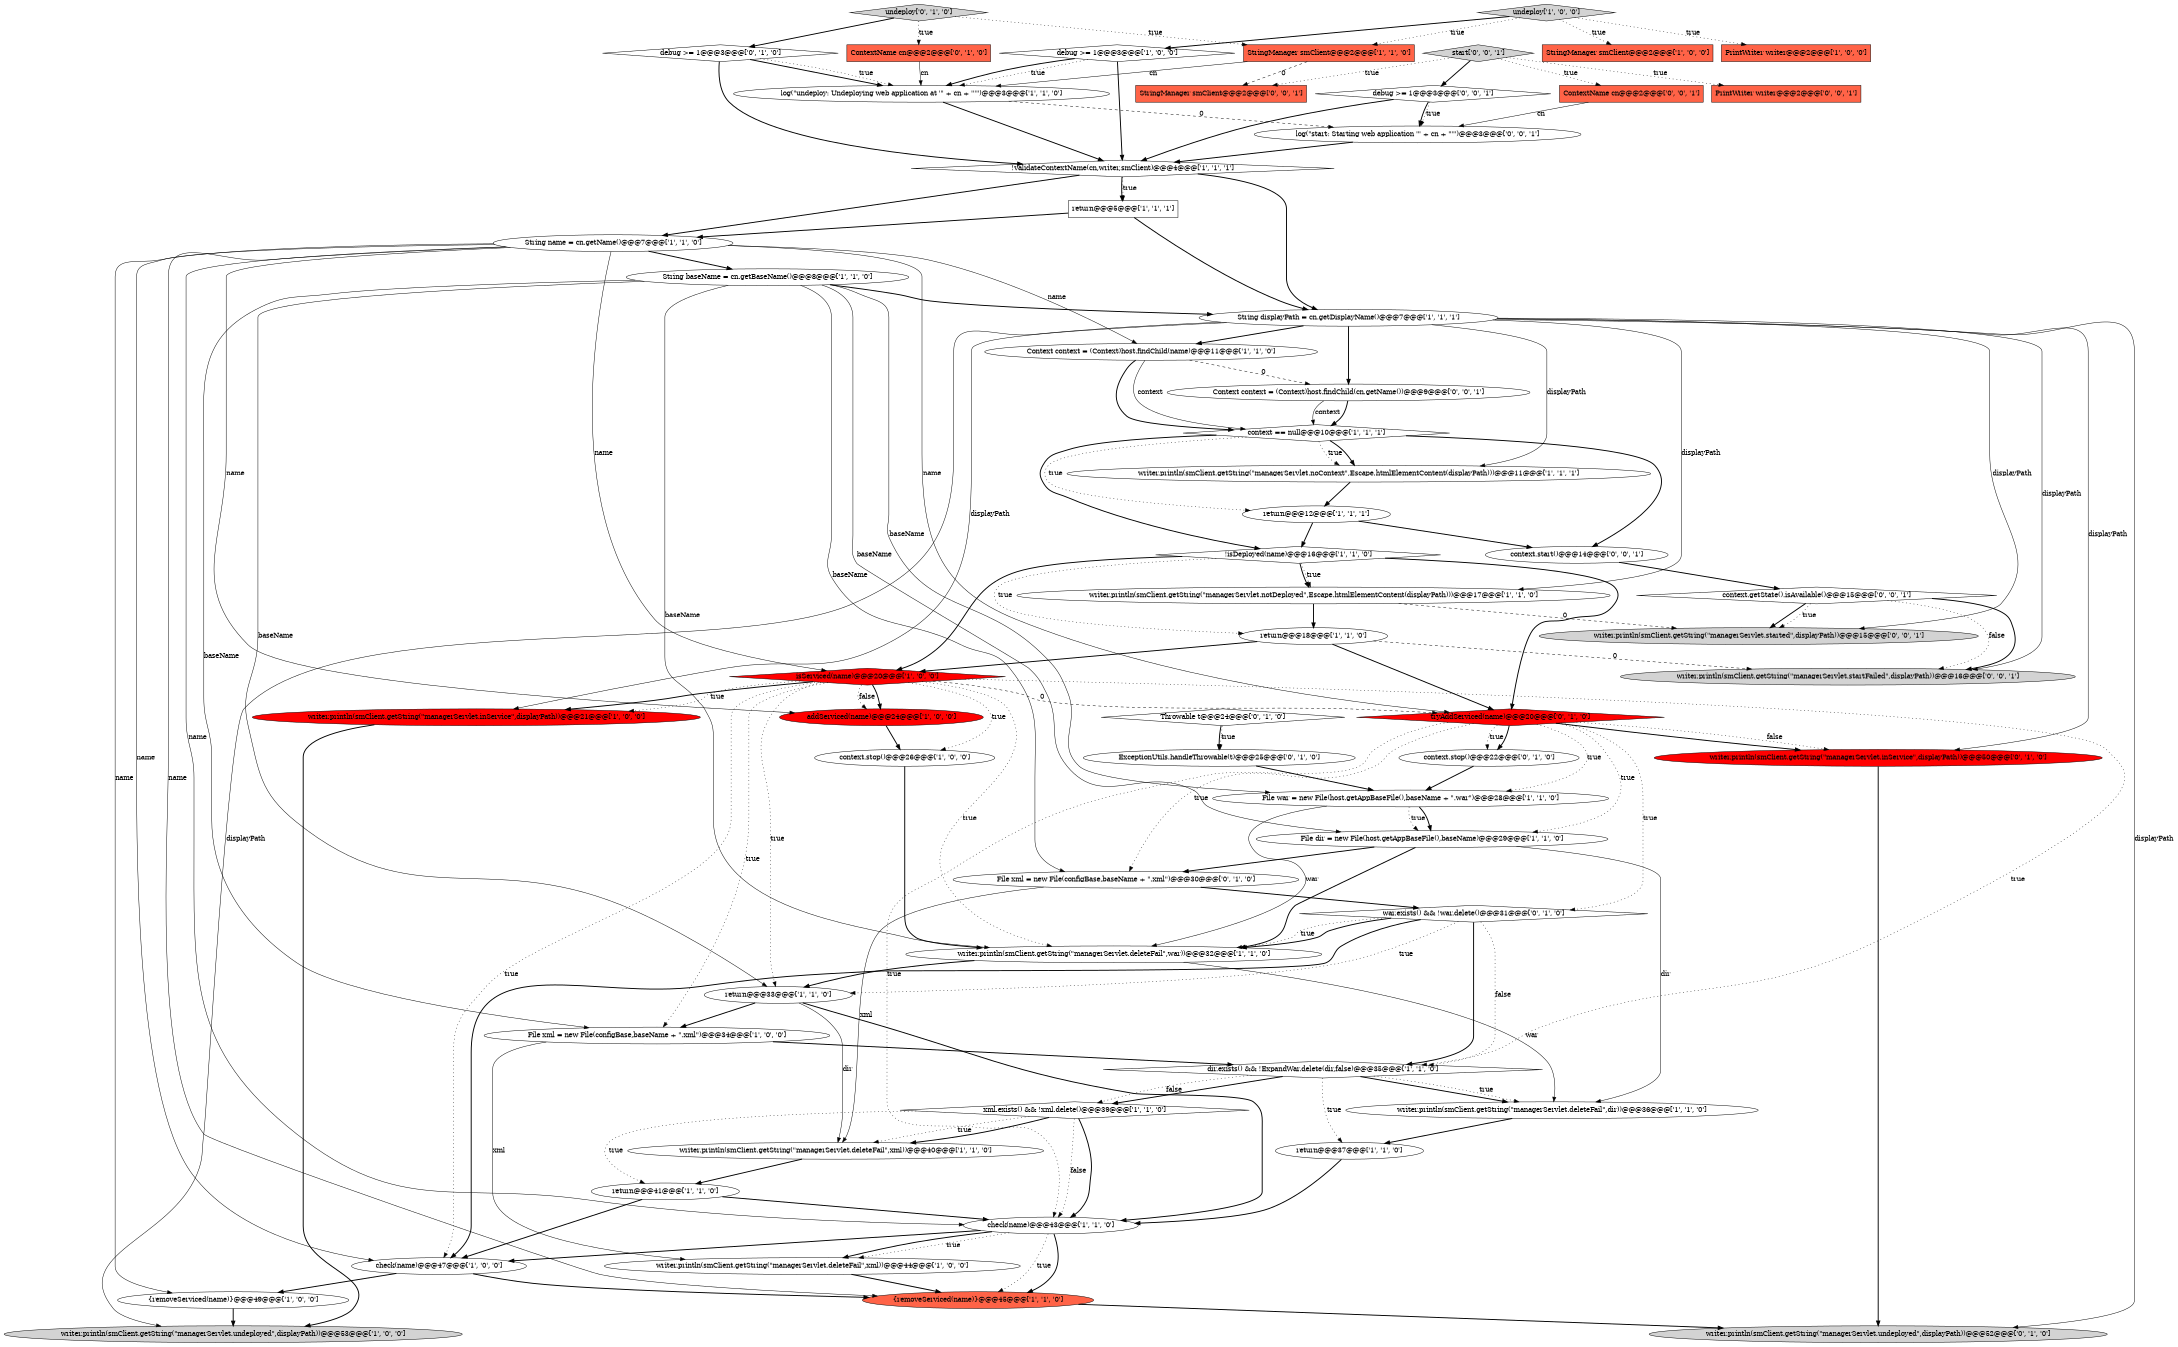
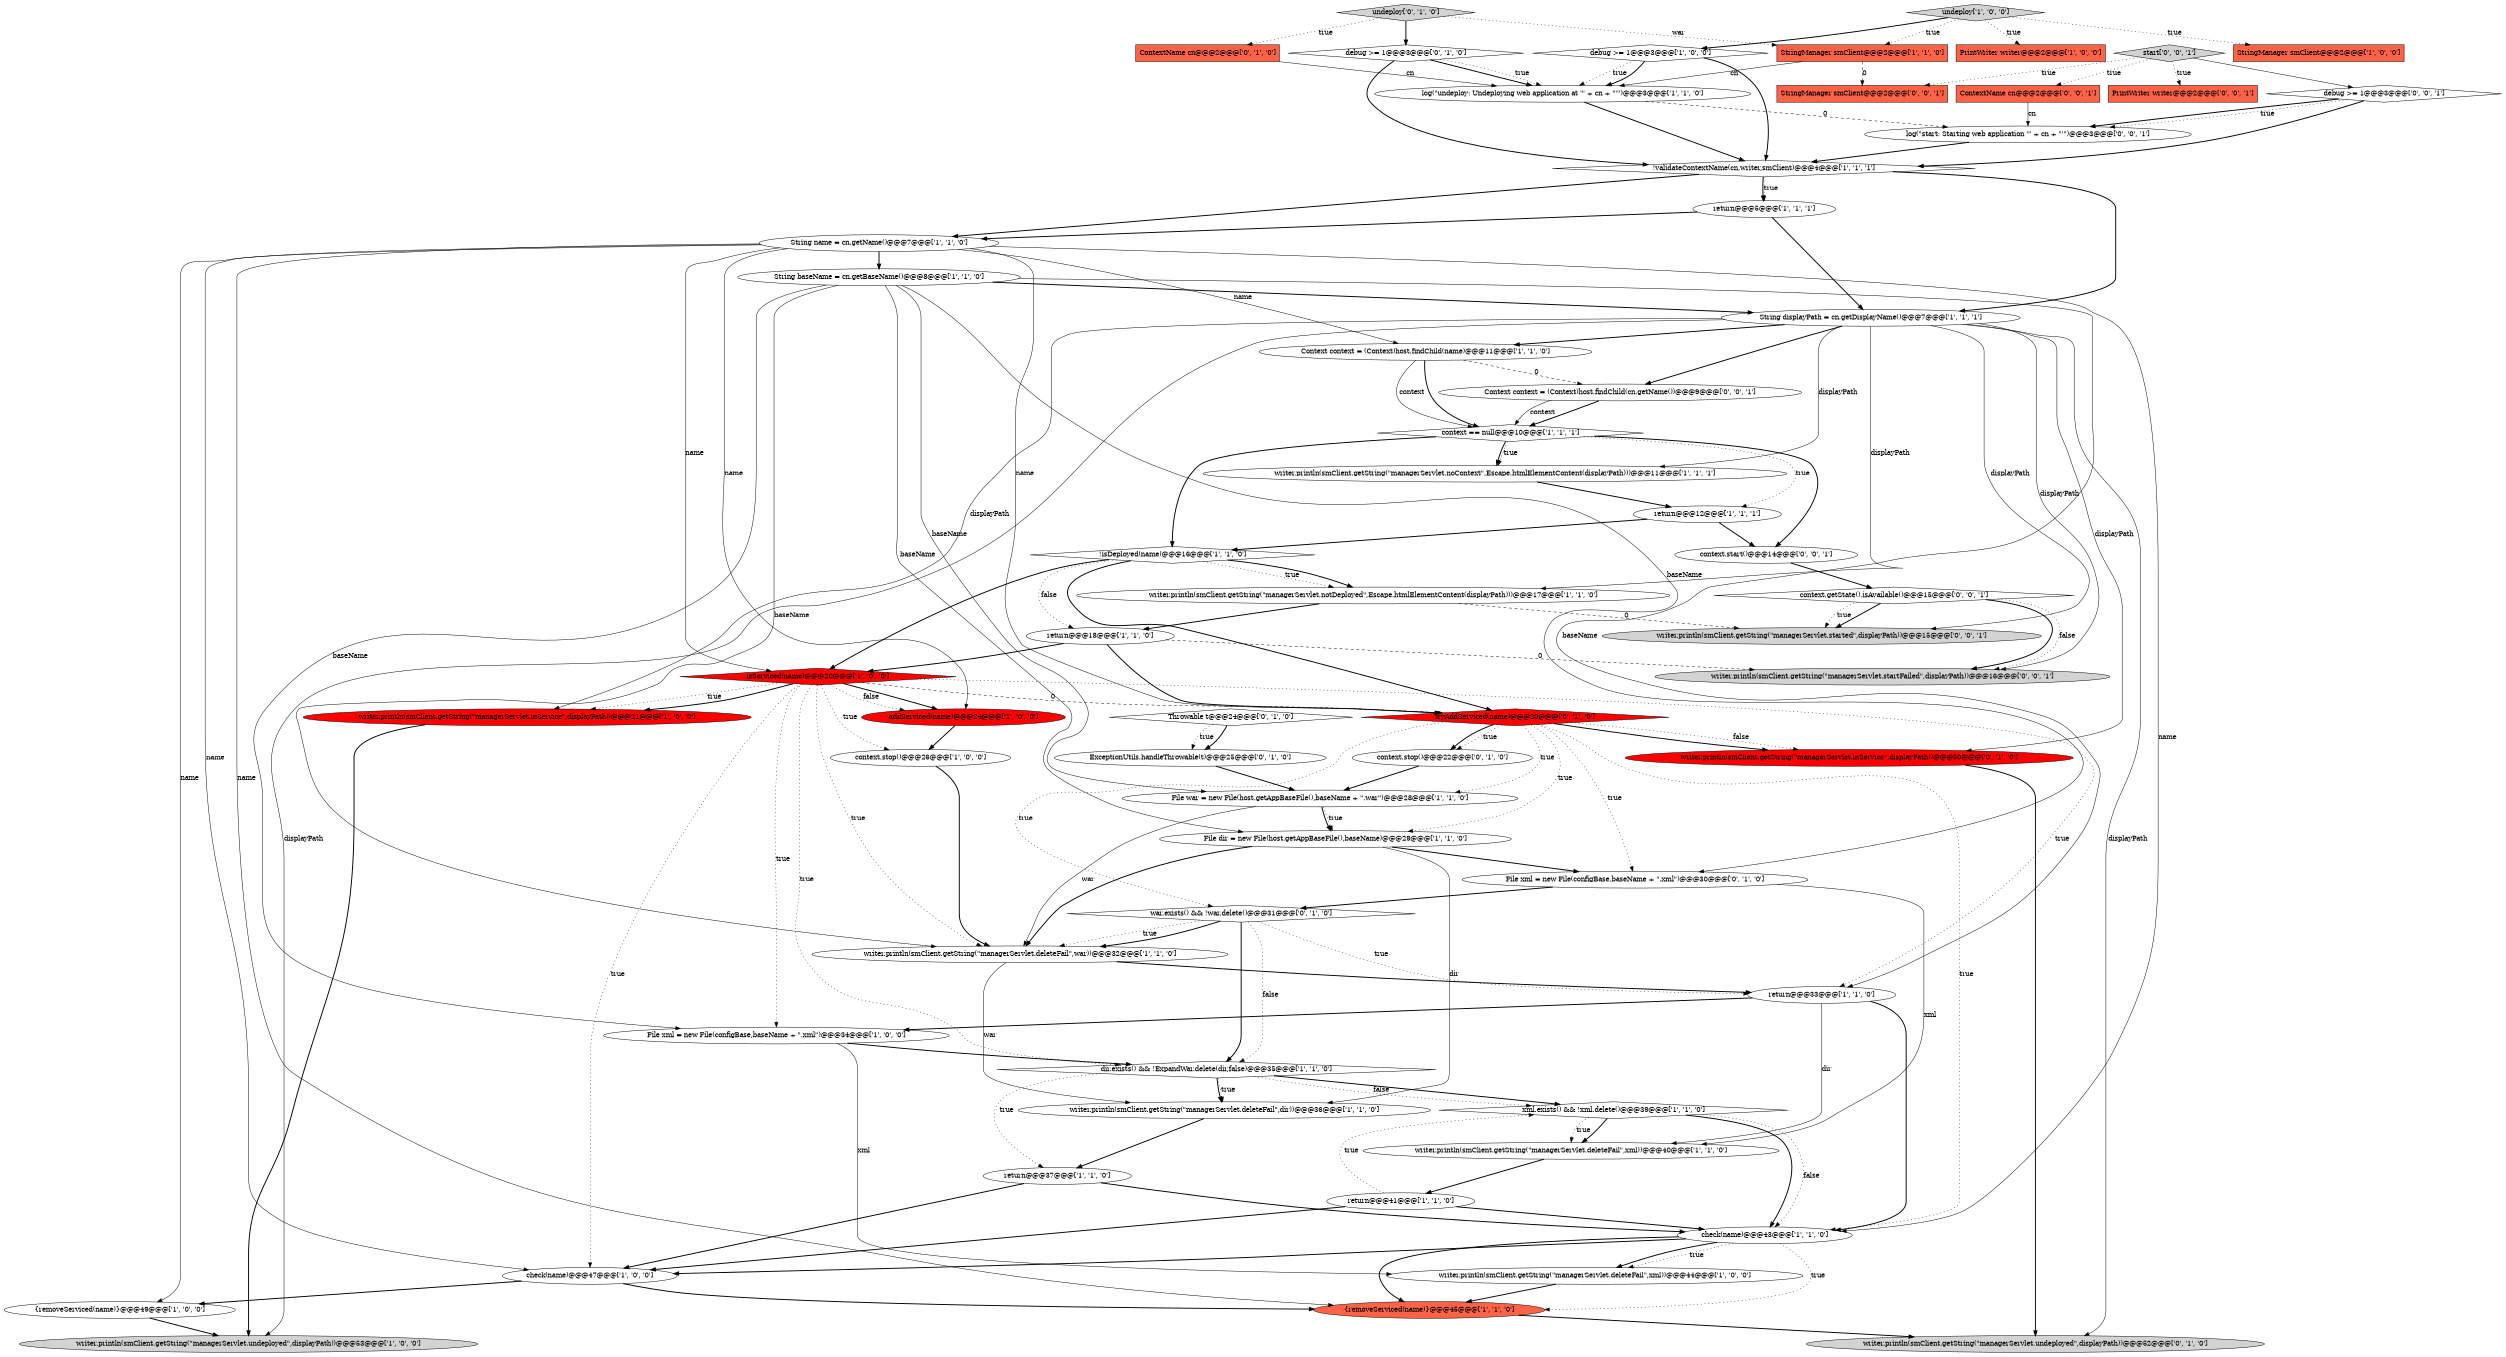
  digraph {
    node [fillcolor=white shape=ellipse style=filled]
    edge [style=bold]
    n1 [label="return@@@33@@@['1', '1', '0']"]
    n2 [label="check(name)@@@43@@@['1', '1', '0']"]
    n3 [label="File xml = new File(configBase,baseName + \".xml\")@@@34@@@['1', '0', '0']"]
    n4 [label="writer.println(smClient.getString(\"managerServlet.deleteFail\",xml))@@@40@@@['1', '1', '0']"]
    n5 [label="check(name)@@@47@@@['1', '0', '0']"]
    n6 [label="writer.println(smClient.getString(\"managerServlet.deleteFail\",xml))@@@44@@@['1', '0', '0']"]
    n7 [fillcolor=tomato label="{removeServiced(name)}@@@45@@@['1', '1', '0']"]
    n8 [label="dir.exists() && !ExpandWar.delete(dir,false)@@@35@@@['1', '1', '0']" shape=diamond]
    n9 [label="return@@@41@@@['1', '1', '0']"]
    n10 [label="String baseName = cn.getBaseName()@@@8@@@['1', '1', '0']"]
    n11 [label="File war = new File(host.getAppBaseFile(),baseName + \".war\")@@@28@@@['1', '1', '0']"]
    n12 [label="File dir = new File(host.getAppBaseFile(),baseName)@@@29@@@['1', '1', '0']"]
    n13 [label="File xml = new File(configBase,baseName + \".xml\")@@@30@@@['0', '1', '0']"]
    n14 [label="String displayPath = cn.getDisplayName()@@@7@@@['1', '1', '1']"]
    n15 [label="writer.println(smClient.getString(\"managerServlet.deleteFail\",war))@@@32@@@['1', '1', '0']"]
    n16 [label="writer.println(smClient.getString(\"managerServlet.deleteFail\",dir))@@@36@@@['1', '1', '0']"]
    n17 [label="war.exists() && !war.delete()@@@31@@@['0', '1', '0']" shape=diamond]
    n18 [fillcolor=lightgray label="writer.println(smClient.getString(\"managerServlet.startFailed\",displayPath))@@@16@@@['0', '0', '1']"]
    n19 [fillcolor=lightgray label="writer.println(smClient.getString(\"managerServlet.started\",displayPath))@@@15@@@['0', '0', '1']"]
    n20 [label="Context context = (Context)host.findChild(cn.getName())@@@9@@@['0', '0', '1']"]
    n21 [fillcolor=lightgray label="writer.println(smClient.getString(\"managerServlet.undeployed\",displayPath))@@@52@@@['0', '1', '0']"]
    n22 [label="Context context = (Context)host.findChild(name)@@@11@@@['1', '1', '0']"]
    n23 [fillcolor=red label="writer.println(smClient.getString(\"managerServlet.inService\",displayPath))@@@21@@@['1', '0', '0']"]
    n24 [fillcolor=lightgray label="writer.println(smClient.getString(\"managerServlet.undeployed\",displayPath))@@@53@@@['1', '0', '0']"]
    n25 [label="writer.println(smClient.getString(\"managerServlet.notDeployed\",Escape.htmlElementContent(displayPath)))@@@17@@@['1', '1', '0']"]
    n26 [fillcolor=red label="writer.println(smClient.getString(\"managerServlet.inService\",displayPath))@@@50@@@['0', '1', '0']"]
    n27 [label="writer.println(smClient.getString(\"managerServlet.noContext\",Escape.htmlElementContent(displayPath)))@@@11@@@['1', '1', '1']"]
    n28 [label="ExceptionUtils.handleThrowable(t)@@@25@@@['0', '1', '0']"]
    n29 [label="context.getState().isAvailable()@@@15@@@['0', '0', '1']" shape=diamond]
    n30 [label="context.stop()@@@26@@@['1', '0', '0']"]
    n31 [label="!validateContextName(cn,writer,smClient)@@@4@@@['1', '1', '1']" shape=diamond]
    n32 [label="String name = cn.getName()@@@7@@@['1', '1', '0']"]
-   n33 [label="return@@@5@@@['1', '1', '1']" shape=box]
+   n33 [label="return@@@5@@@['1', '1', '1']"]
    n34 [fillcolor=red label="isServiced(name)@@@20@@@['1', '0', '0']" shape=diamond]
    n35 [fillcolor=red label="tryAddServiced(name)@@@20@@@['0', '1', '0']" shape=diamond]
    n36 [fillcolor=red label="addServiced(name)@@@24@@@['1', '0', '0']"]
    n37 [label="{removeServiced(name)}@@@49@@@['1', '0', '0']"]
    n38 [label="return@@@37@@@['1', '1', '0']"]
    n39 [label="context == null@@@10@@@['1', '1', '1']" shape=diamond]
    n40 [label="context.start()@@@14@@@['0', '0', '1']"]
    n41 [label="return@@@12@@@['1', '1', '1']"]
    n42 [label="!isDeployed(name)@@@16@@@['1', '1', '0']" shape=diamond]
    n43 [fillcolor=tomato label="StringManager smClient@@@2@@@['1', '0', '0']" shape=box]
    n44 [label="context.stop()@@@22@@@['0', '1', '0']"]
    n45 [label="debug >= 1@@@3@@@['0', '0', '1']" shape=diamond]
    n46 [label="log(\"start: Starting web application '\" + cn + \"'\")@@@3@@@['0', '0', '1']"]
    n47 [label="xml.exists() && !xml.delete()@@@39@@@['1', '1', '0']" shape=diamond]
    n48 [fillcolor=tomato label="PrintWriter writer@@@2@@@['1', '0', '0']" shape=box]
    n49 [label="debug >= 1@@@3@@@['0', '1', '0']" shape=diamond]
    n50 [label="log(\"undeploy: Undeploying web application at '\" + cn + \"'\")@@@3@@@['1', '1', '0']"]
    n51 [label="return@@@18@@@['1', '1', '0']"]
    n52 [fillcolor=tomato label="ContextName cn@@@2@@@['0', '0', '1']" shape=box]
    n53 [label="Throwable t@@@24@@@['0', '1', '0']" shape=diamond]
    n54 [fillcolor=lightgray label="undeploy['1', '0', '0']" shape=diamond]
    n55 [label="debug >= 1@@@3@@@['1', '0', '0']" shape=diamond]
    n56 [fillcolor=tomato label="StringManager smClient@@@2@@@['1', '1', '0']" shape=box]
    n57 [fillcolor=tomato label="StringManager smClient@@@2@@@['0', '0', '1']" shape=box]
    n58 [fillcolor=tomato label="PrintWriter writer@@@2@@@['0', '0', '1']" shape=box]
    n59 [fillcolor=lightgray label="undeploy['0', '1', '0']" shape=diamond]
    n60 [fillcolor=tomato label="ContextName cn@@@2@@@['0', '1', '0']" shape=box]
    n61 [fillcolor=lightgray label="start['0', '0', '1']" shape=diamond]
    n1 -> n2
    n1 -> n3
    n1 -> n4 [label=dir style=solid]
    n2 -> n5
    n2 -> n6 [label=true style=dotted]
    n2 -> n6
    n2 -> n7 [label=true style=dotted]
    n2 -> n7
    n3 -> n6 [label=xml style=solid]
    n3 -> n8
    n4 -> n9
    n5 -> n7
    n5 -> n37
    n6 -> n7
    n7 -> n21
    n8 -> n16
    n8 -> n16 [label=true style=dotted]
    n8 -> n38 [label=true style=dotted]
    n8 -> n47
    n8 -> n47 [label=false style=dotted]
    n9 -> n2
    n9 -> n5
    n10 -> n1 [label=baseName style=solid]
    n10 -> n3 [label=baseName style=solid]
    n10 -> n11 [label=baseName style=solid]
    n10 -> n12 [label=baseName style=solid]
    n10 -> n13 [label=baseName style=solid]
    n10 -> n14
    n10 -> n15 [label=baseName style=solid]
    n11 -> n12 [label=true style=dotted]
    n11 -> n12
    n11 -> n15 [label=war style=solid]
    n12 -> n13
    n12 -> n15
    n12 -> n16 [label=dir style=solid]
    n13 -> n4 [label=xml style=solid]
    n13 -> n17
    n14 -> n18 [label=displayPath style=solid]
    n14 -> n19 [label=displayPath style=solid]
    n14 -> n20
    n14 -> n21 [label=displayPath style=solid]
    n14 -> n22
    n14 -> n23 [label=displayPath style=solid]
    n14 -> n24 [label=displayPath style=solid]
    n14 -> n25 [label=displayPath style=solid]
    n14 -> n26 [label=displayPath style=solid]
    n14 -> n27 [label=displayPath style=solid]
    n15 -> n1
    n15 -> n16 [label=war style=solid]
    n16 -> n38
    n17 -> n1 [label=true style=dotted]
    n17 -> n8 [label=false style=dotted]
    n17 -> n8
    n17 -> n15
    n17 -> n15 [label=true style=dotted]
    n20 -> n39
    n20 -> n39 [label=context style=solid]
    n22 -> n20 [label=0 style=dashed]
    n22 -> n39
    n22 -> n39 [label=context style=solid]
    n23 -> n24
    n25 -> n19 [label=0 style=dashed]
    n25 -> n51
    n26 -> n21
    n27 -> n41
    n28 -> n11
    n29 -> n18
    n29 -> n18 [label=false style=dotted]
    n29 -> n19
    n29 -> n19 [label=true style=dotted]
    n30 -> n15
    n31 -> n14
    n31 -> n32
    n31 -> n33 [label=true style=dotted]
    n31 -> n33
    n32 -> n2 [label=name style=solid]
    n32 -> n5 [label=name style=solid]
    n32 -> n7 [label=name style=solid]
    n32 -> n10
    n32 -> n22 [label=name style=solid]
    n32 -> n34 [label=name style=solid]
    n32 -> n35 [label=name style=solid]
    n32 -> n36 [label=name style=solid]
    n32 -> n37 [label=name style=solid]
    n33 -> n14
    n33 -> n32
    n34 -> n1 [label=true style=dotted]
    n34 -> n3 [label=true style=dotted]
    n34 -> n5 [label=true style=dotted]
    n34 -> n8 [label=true style=dotted]
    n34 -> n15 [label=true style=dotted]
    n34 -> n23 [label=true style=dotted]
    n34 -> n23
    n34 -> n30 [label=true style=dotted]
    n34 -> n35 [label=0 style=dashed]
    n34 -> n36
    n34 -> n36 [label=false style=dotted]
    n35 -> n2 [label=true style=dotted]
    n35 -> n11 [label=true style=dotted]
    n35 -> n12 [label=true style=dotted]
    n35 -> n13 [label=true style=dotted]
    n35 -> n17 [label=true style=dotted]
    n35 -> n26 [label=false style=dotted]
    n35 -> n26
    n35 -> n44 [label=true style=dotted]
    n35 -> n44
    n36 -> n30
    n37 -> n24
    n38 -> n2
-   n17 -> n5
+   n38 -> n5
    n39 -> n27 [label=true style=dotted]
    n39 -> n27
    n39 -> n40
    n39 -> n41 [label=true style=dotted]
    n39 -> n42
    n40 -> n29
    n41 -> n40
    n41 -> n42
    n42 -> n25 [label=true style=dotted]
    n42 -> n25
    n42 -> n34
    n42 -> n35
-   n42 -> n51 [label=true style=dotted]
+   n42 -> n51 [label=false style=dotted]
    n44 -> n11
    n45 -> n31
    n45 -> n46
    n45 -> n46 [label=true style=dotted]
    n46 -> n31
    n47 -> n2
    n47 -> n2 [label=false style=dotted]
    n47 -> n4
    n47 -> n4 [label=true style=dotted]
-   n47 -> n9 [label=true style=dotted]
+   n9 -> n47 [label=true style=dotted]
    n49 -> n31
    n49 -> n50
    n49 -> n50 [label=true style=dotted]
    n50 -> n31
    n50 -> n46 [label=0 style=dashed]
    n51 -> n18 [label=0 style=dashed]
    n51 -> n34
    n51 -> n35
    n52 -> n46 [label=cn style=solid]
    n53 -> n28
    n53 -> n28 [label=true style=dotted]
    n54 -> n43 [label=true style=dotted]
    n54 -> n48 [label=true style=dotted]
    n54 -> n55
    n54 -> n56 [label=true style=dotted]
    n55 -> n31
    n55 -> n50 [label=true style=dotted]
    n55 -> n50
    n56 -> n50 [label=cn style=solid]
    n56 -> n57 [label=0 style=dashed]
    n59 -> n49
-   n59 -> n56 [label=true style=dotted]
+   n59 -> n56 [label=war style=dotted]
    n59 -> n60 [label=true style=dotted]
    n60 -> n50 [label=cn style=solid]
-   n61 -> n45
+   n61 -> n45 [style=solid]
    n61 -> n52 [label=true style=dotted]
    n61 -> n57 [label=true style=dotted]
    n61 -> n58 [label=true style=dotted]
  }
